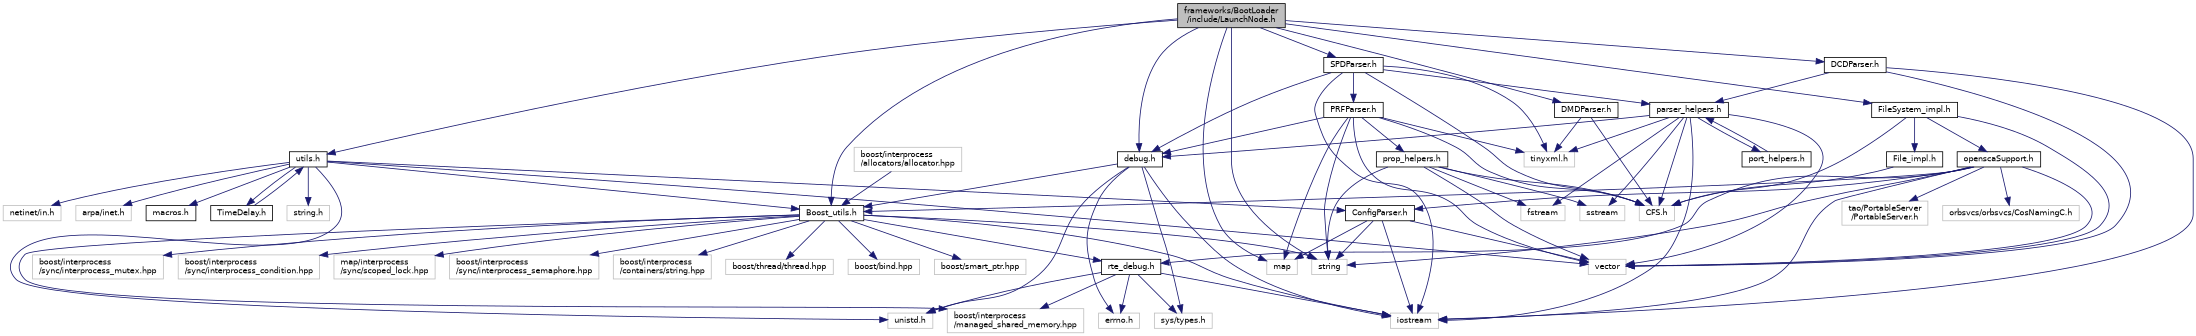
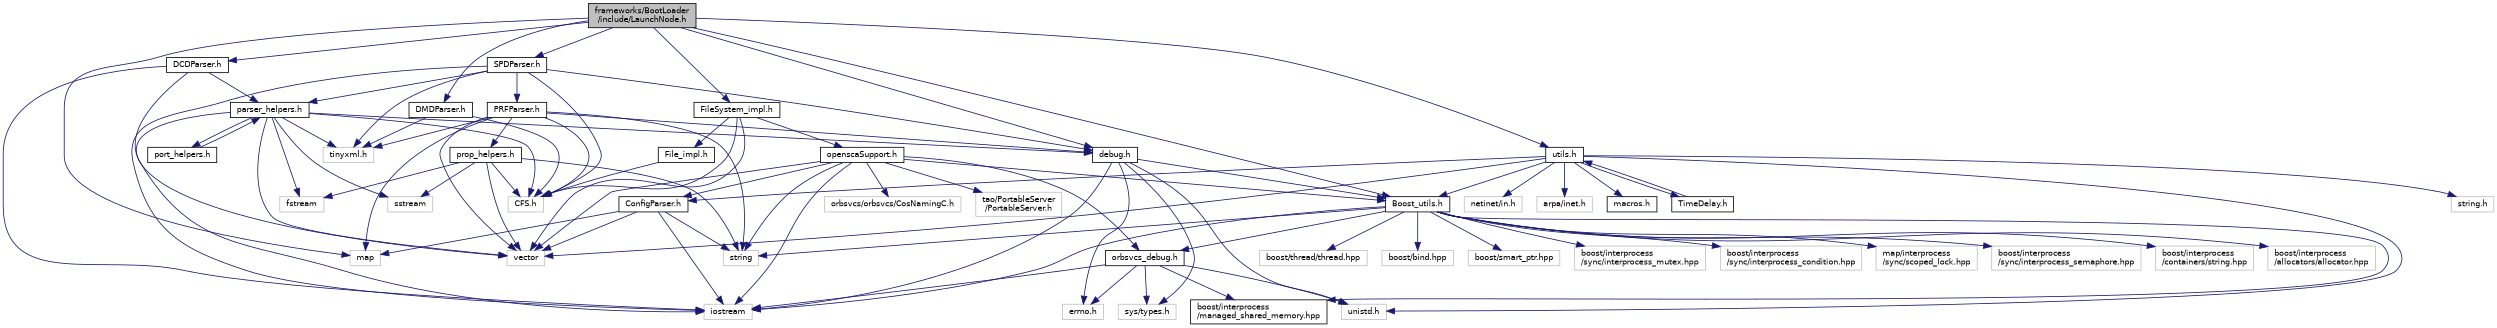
  digraph {
    node [color=grey75 fillcolor=white fontname=Helvetica fontsize=10 shape=record style=filled]
    edge [color=midnightblue fontname=Helvetica fontsize=10 labelfontname=Helvetica labelfontsize=10 style=solid]
    n1 [color=black fillcolor=grey75 fontcolor=black height=0.2 label="frameworks/BootLoader\l/include/LaunchNode.h" width=0.4]
    n2 [height=0.2 label=string width=0.4]
    n3 [height=0.2 label=map width=0.4]
    n4 [color=black height=0.2 label="debug.h" width=0.4]
    n5 [color=black height=0.2 label="Boost_utils.h" width=0.4]
    n6 [color=black height=0.2 label="DCDParser.h" width=0.4]
    n7 [color=black height=0.2 label="DMDParser.h" width=0.4]
    n8 [color=black height=0.2 label="SPDParser.h" width=0.4]
    n9 [color=black height=0.2 label="FileSystem_impl.h" width=0.4]
    n10 [color=black height=0.2 label="utils.h" width=0.4]
    n11 [height=0.2 label="sys/types.h" width=0.4]
    n12 [height=0.2 label="unistd.h" width=0.4]
    n13 [height=0.2 label="errno.h" width=0.4]
    n14 [height=0.2 label=iostream width=0.4]
-   n15 [color=black height=0.2 label="rte_debug.h" width=0.4]
-   n16 [height=0.2 label="boost/interprocess\l/managed_shared_memory.hpp" width=0.4]
+   n15 [color=black height=0.2 label="orbsvcs_debug.h" width=0.4]
+   n16 [color=black height=0.2 label="boost/interprocess\l/managed_shared_memory.hpp" width=0.4]
    n17 [height=0.2 label="boost/interprocess\l/sync/interprocess_mutex.hpp" width=0.4]
    n18 [height=0.2 label="boost/interprocess\l/sync/interprocess_condition.hpp" width=0.4]
    n19 [height=0.2 label="map/interprocess\l/sync/scoped_lock.hpp" width=0.4]
    n20 [height=0.2 label="boost/interprocess\l/sync/interprocess_semaphore.hpp" width=0.4]
    n21 [height=0.2 label="boost/interprocess\l/containers/string.hpp" width=0.4]
    n22 [height=0.2 label="boost/interprocess\l/allocators/allocator.hpp" width=0.4]
    n23 [height=0.2 label="boost/thread/thread.hpp" width=0.4]
    n24 [height=0.2 label="boost/bind.hpp" width=0.4]
    n25 [height=0.2 label="boost/smart_ptr.hpp" width=0.4]
    n26 [height=0.2 label=vector width=0.4]
    n27 [color=black height=0.2 label="parser_helpers.h" width=0.4]
    n28 [height=0.2 label="tinyxml.h" width=0.4]
    n29 [height=0.2 label="CFS.h" width=0.4]
    n30 [color=black height=0.2 label="PRFParser.h" width=0.4]
    n31 [color=black height=0.2 label="openscaSupport.h" width=0.4]
    n32 [color=black height=0.2 label="File_impl.h" width=0.4]
    n33 [color=black height=0.2 label="ConfigParser.h" width=0.4]
    n34 [height=0.2 label="string.h" width=0.4]
    n35 [height=0.2 label="netinet/in.h" width=0.4]
    n36 [height=0.2 label="arpa/inet.h" width=0.4]
    n37 [color=black height=0.2 label="macros.h" width=0.4]
    n38 [color=black height=0.2 label="TimeDelay.h" width=0.4]
    n39 [height=0.2 label=fstream width=0.4]
    n40 [height=0.2 label=sstream width=0.4]
    n41 [color=black height=0.2 label="port_helpers.h" width=0.4]
    n42 [color=black height=0.2 label="prop_helpers.h" width=0.4]
    n43 [height=0.2 label="orbsvcs/orbsvcs/CosNamingC.h" width=0.4]
    n44 [height=0.2 label="tao/PortableServer\l/PortableServer.h" width=0.4]
-   n1 -> n2
    n1 -> n3
    n1 -> n4
    n1 -> n5
    n1 -> n6
    n1 -> n7
    n1 -> n8
    n1 -> n9
    n1 -> n10
    n4 -> n5
    n4 -> n11
    n4 -> n12
    n4 -> n13
    n4 -> n14
    n5 -> n2
    n5 -> n14
    n5 -> n15
    n5 -> n16
    n5 -> n17
    n5 -> n18
    n5 -> n19
    n5 -> n20
    n5 -> n21
-   n22 -> n5
+   n5 -> n22
    n5 -> n23
    n5 -> n24
    n5 -> n25
    n6 -> n14
    n6 -> n26
    n6 -> n27
    n7 -> n28
    n7 -> n29
    n8 -> n4
    n8 -> n14
    n8 -> n27
    n8 -> n28
    n8 -> n29
    n8 -> n30
    n9 -> n26
    n9 -> n29
    n9 -> n31
    n9 -> n32
    n10 -> n5
    n10 -> n12
    n10 -> n26
    n10 -> n33
    n10 -> n34
    n10 -> n35
    n10 -> n36
    n10 -> n37
    n10 -> n38
    n15 -> n11
    n15 -> n12
    n15 -> n13
    n15 -> n14
    n15 -> n16
    n27 -> n4
    n27 -> n14
    n27 -> n26
    n27 -> n28
    n27 -> n29
    n27 -> n39
    n27 -> n40
    n27 -> n41
    n30 -> n2
    n30 -> n3
    n30 -> n4
    n30 -> n26
    n30 -> n28
    n30 -> n29
    n30 -> n42
    n31 -> n2
    n31 -> n5
    n31 -> n14
    n31 -> n15
    n31 -> n26
    n31 -> n33
    n31 -> n43
    n31 -> n44
    n32 -> n29
    n33 -> n2
    n33 -> n3
    n33 -> n14
    n33 -> n26
    n38 -> n10
    n41 -> n27
    n42 -> n2
    n42 -> n26
    n42 -> n29
    n42 -> n39
    n42 -> n40
  }
